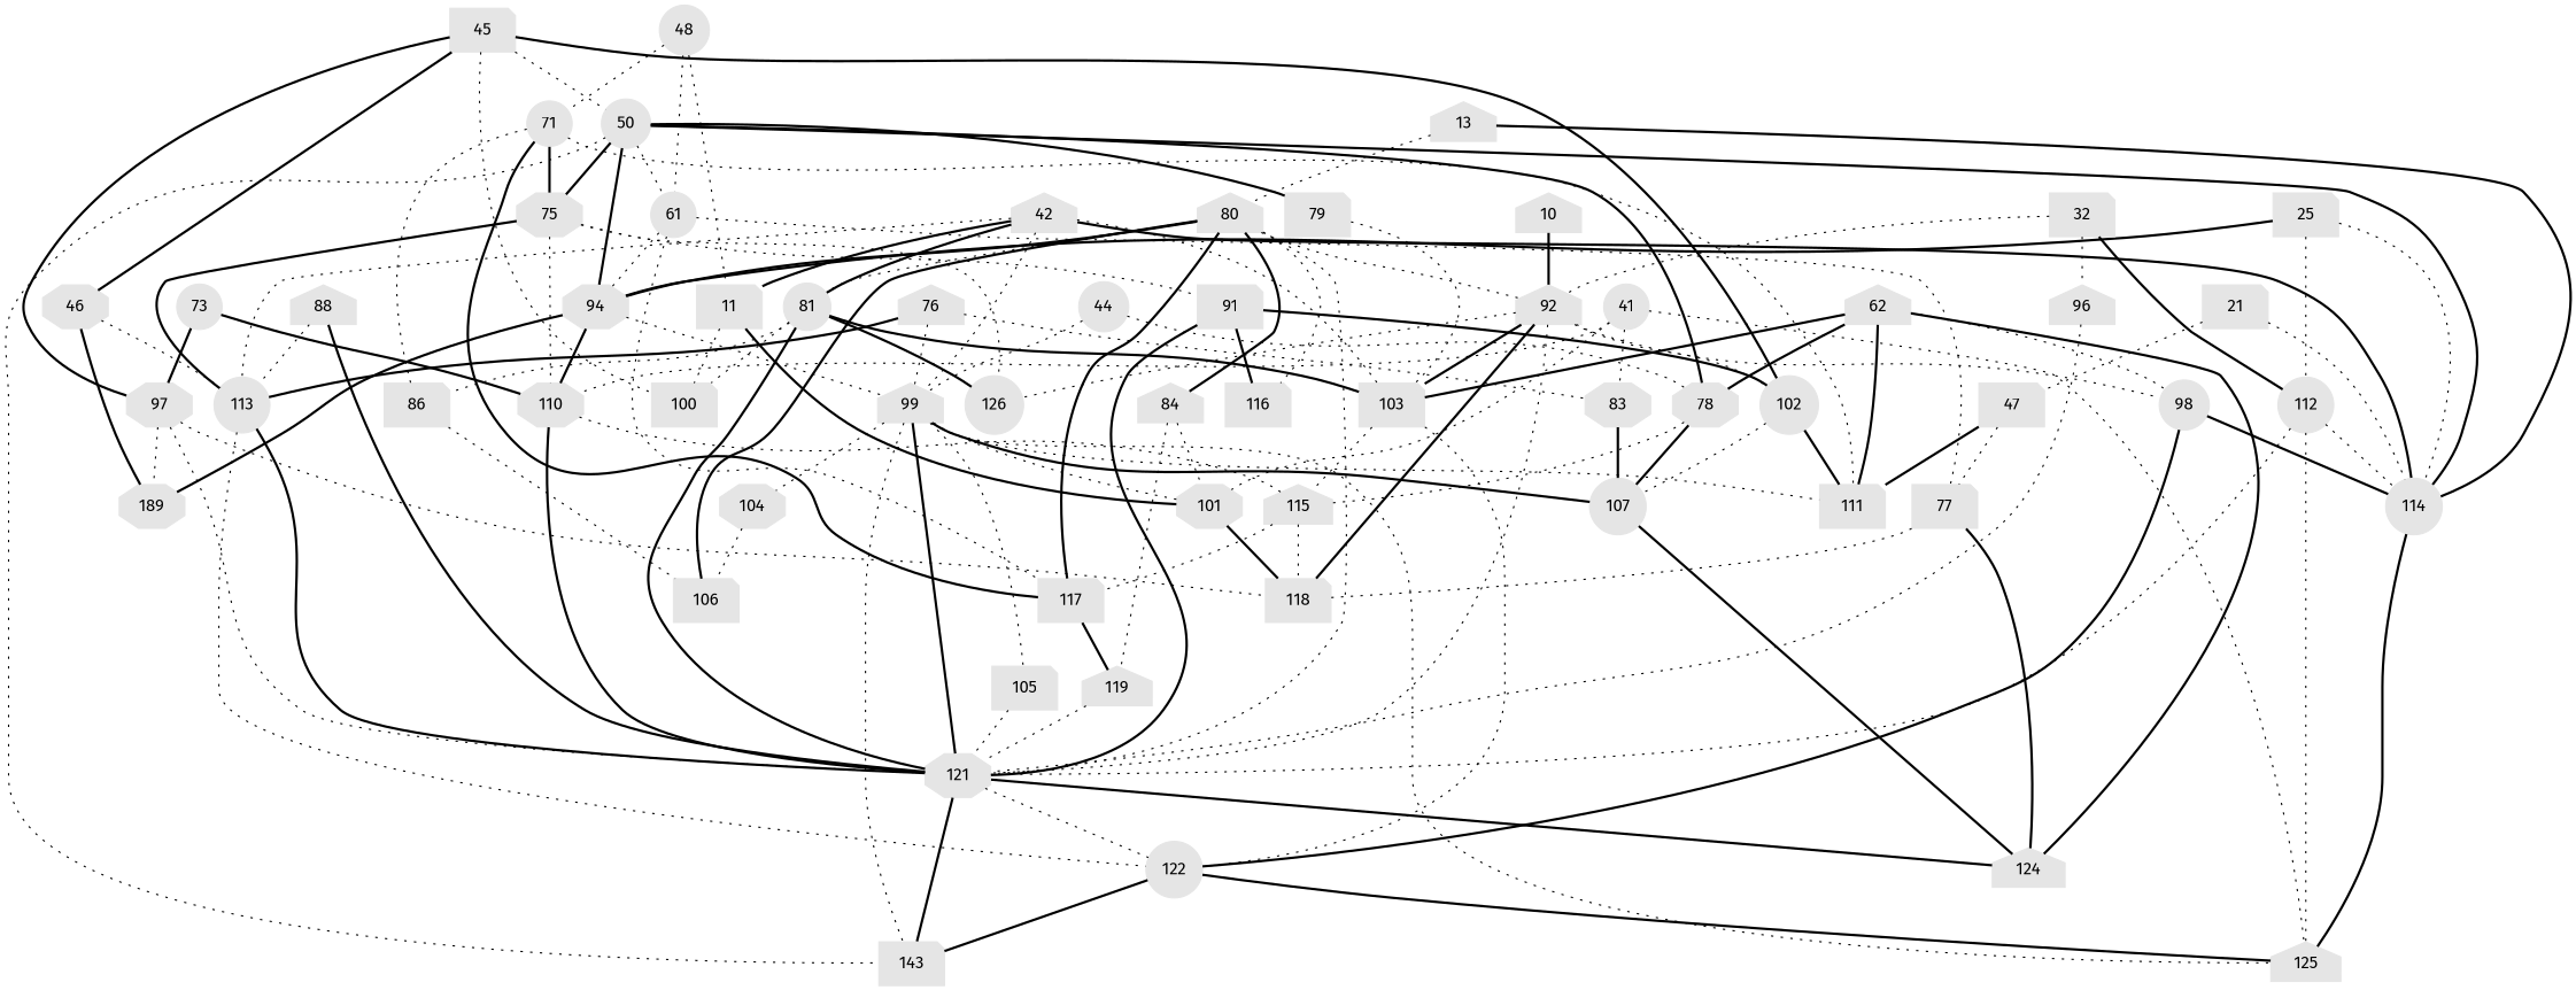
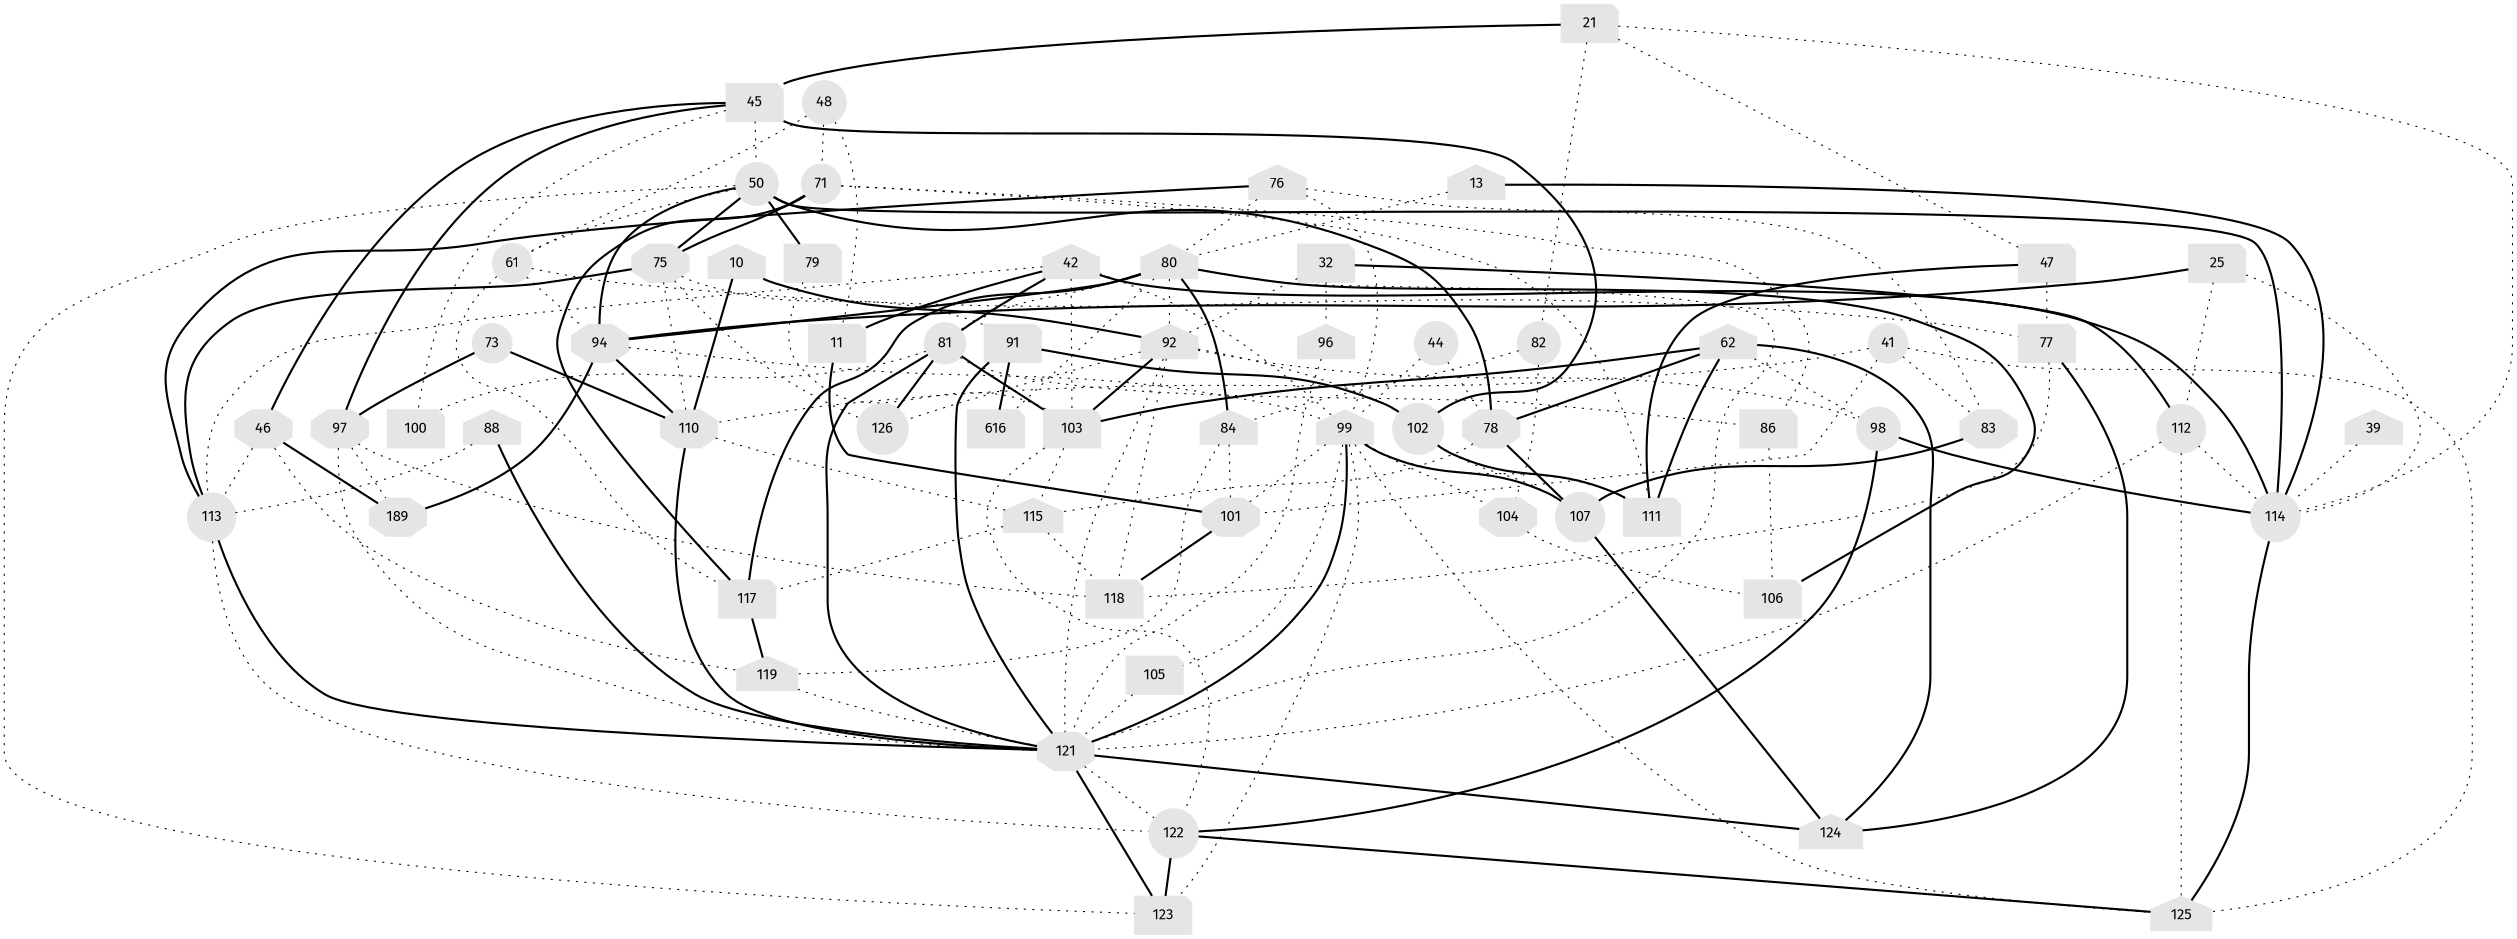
  graph {
    fontname="Fira Sans"
    node [color=gray90 fontname="Fira Sans" shape=note style=filled]
    edge [fontname="Fira Sans" style=dotted]
    92 [shape=house super="+43+29"]
    103 [super="+19"]
    102 [shape=circle super="+74"]
    98 [shape=circle super="+53+69"]
    126 [shape=circle]
    118 [super="+54"]
    121 [shape=octagon super="+89+34+120"]
    10 [shape=house]
    110 [shape=octagon super="+72+90"]
    115 [shape=house super="+108+57"]
    80 [shape=house super="+70"]
    94 [shape=octagon super="+4+22+87"]
    81 [shape=circle super="+40+67"]
    117 [super="+31"]
    84 [shape=house]
    106 [super="+95"]
-   116
+   116 [label=616]
    13 [shape=house]
    114 [shape=circle super="+60+68"]
    125 [shape=house super="+24"]
    45 [super="+30"]
    46 [shape=octagon]
    50 [shape=circle super="+38"]
    97 [shape=octagon super="+66+27"]
    100
    21
    47
+   82 [shape=circle]
    77
    111 [super="+1"]
    104 [shape=octagon]
    99 [shape=house super="+65+33"]
    n33 [label=189 shape=octagon super="+35+93"]
    25
    112 [shape=circle super="+63+11"]
    32
    96 [shape=house super="+12"]
+   39 [shape=house]
    101 [shape=octagon]
    41 [shape=circle super="+6"]
    83 [shape=octagon super="+55"]
    107 [shape=circle super="+16"]
    42 [shape=house super="+37"]
    n44 [label=11 super="+15"]
    113 [shape=circle super="+49"]
    86
-   123 [label=143]
+   123
    105
    122 [shape=circle super="+58+59"]
    44 [shape=circle]
    78 [shape=octagon]
    119 [shape=house super="+64"]
    61 [shape=circle super="+17"]
    75 [shape=octagon]
    79
    124 [shape=house]
    48 [shape=circle]
    71 [shape=circle super="+52"]
    91
    62 [shape=house super="+28"]
    73 [shape=circle]
    76 [shape=house]
    88 [shape=house]
    92 -- 103 [style=bold]
    92 -- 102 [weight=2]
    92 -- 98
    92 -- 126
-   92 -- 118 [style=bold]
+   92 -- 118
    92 -- 121
    103 -- 115
    103 -- 122
    102 -- 111 [style=bold]
    102 -- 107 [weight=2]
    98 -- 114 [style=bold]
    98 -- 122 [style=bold]
    121 -- 123 [style=bold]
    121 -- 122
    121 -- 124 [style=bold]
    10 -- 92 [style=bold]
+   10 -- 110 [style=bold]
    110 -- 121 [style=bold]
    110 -- 115 [weight=2]
    115 -- 118
    115 -- 117
    80 -- 92 [weight=2]
    80 -- 121
    80 -- 94 [style=bold weight=2]
    80 -- 81
    80 -- 117 [style=bold]
    80 -- 84 [style=bold]
    80 -- 106 [style=bold]
    80 -- 116
    94 -- 110 [style=bold weight=3]
    94 -- 99 [weight=2]
    94 -- n33 [style=bold]
    81 -- 103 [style=bold]
    81 -- 126 [style=bold]
    81 -- 121 [style=bold]
    81 -- 100
    81 -- 86 [weight=2]
    117 -- 119 [style=bold]
    84 -- 101
    84 -- 119 [weight=2]
    13 -- 80
    13 -- 114 [style=bold]
    114 -- 125 [style=bold weight=2]
    45 -- 102 [style=bold]
    45 -- 46 [style=bold]
    45 -- 50
    45 -- 97 [style=bold]
    45 -- 100
    46 -- n33 [style=bold weight=2]
    46 -- 113
+   46 -- 119
    50 -- 94 [style=bold weight=2]
    50 -- 114 [style=bold weight=3]
    50 -- 123
    50 -- 78 [style=bold]
    50 -- 61
    50 -- 75 [style=bold]
    50 -- 79 [style=bold weight=2]
    97 -- 118
    97 -- 121 [weight=3]
    97 -- n33 [weight=2]
    21 -- 114
+   21 -- 45 [style=bold weight=2]
    21 -- 47
+   21 -- 82
    47 -- 77
    47 -- 111 [style=bold]
+   82 -- 84
+   82 -- 104
    77 -- 118
    77 -- 124 [style=bold]
    104 -- 106
    99 -- 121 [style=bold weight=3]
    99 -- 125
    99 -- 111 [weight=2]
    99 -- 104
    99 -- 101
    99 -- 107 [style=bold weight=3]
    99 -- 123
    99 -- 105
    25 -- 94 [style=bold]
    25 -- 114
    25 -- 112
    112 -- 121
    112 -- 114
    112 -- 125 [weight=2]
    32 -- 92
    32 -- 112 [style=bold weight=2]
    32 -- 96 [weight=2]
    96 -- 121
+   39 -- 114
    101 -- 118 [style=bold]
    41 -- 110
    41 -- 125
    41 -- 101
    41 -- 83
    83 -- 107 [style=bold weight=2]
    107 -- 124 [style=bold]
    42 -- 103
    42 -- 81 [style=bold]
    42 -- 114 [style=bold weight=2]
    42 -- 99
    42 -- n44 [style=bold]
    42 -- 113
-   n44 -- 100
    n44 -- 101 [style=bold weight=2]
    113 -- 121 [style=bold]
    113 -- 122
    86 -- 106
    105 -- 121
    122 -- 125 [style=bold]
    122 -- 123 [style=bold]
    44 -- 99 [weight=2]
    44 -- 78
    78 -- 115
    78 -- 107 [style=bold]
    119 -- 121
    61 -- 94
    61 -- 117
    61 -- 77 [weight=2]
    75 -- 126
    75 -- 110
    75 -- 113 [style=bold weight=2]
    75 -- 91
    79 -- 103
    48 -- n44
    48 -- 61
    48 -- 71
    71 -- 117 [style=bold]
    71 -- 111
    71 -- 86
    71 -- 75 [style=bold]
    91 -- 102 [style=bold weight=2]
    91 -- 121 [style=bold]
    91 -- 116 [style=bold]
    62 -- 103 [style=bold]
    62 -- 98
    62 -- 111 [style=bold weight=2]
    62 -- 78 [style=bold]
    62 -- 124 [style=bold]
    73 -- 110 [style=bold]
    73 -- 97 [style=bold]
+   76 -- 80
    76 -- 99
    76 -- 83
    76 -- 113 [style=bold]
    88 -- 121 [style=bold]
    88 -- 113
  }
